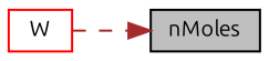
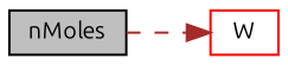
  digraph {
    rankdir=LR
    fontname=Ubuntu
    node [fontname=Ubuntu fontsize=10 shape=record]
    n1 [color=black fillcolor=grey75 fontcolor=black height=0.2 label=nMoles style=filled width=0.4]
    n2 [color=red height=0.2 label=W width=0.4]
-   n2 -> n1 [color=brown fontname=Ubuntu fontsize=10 labelfontname=FreeSans labelfontsize=10 style=dashed]
+   n1 -> n2 [color=brown fontname=Ubuntu fontsize=10 labelfontname=FreeSans labelfontsize=10 style=dashed]
  }
